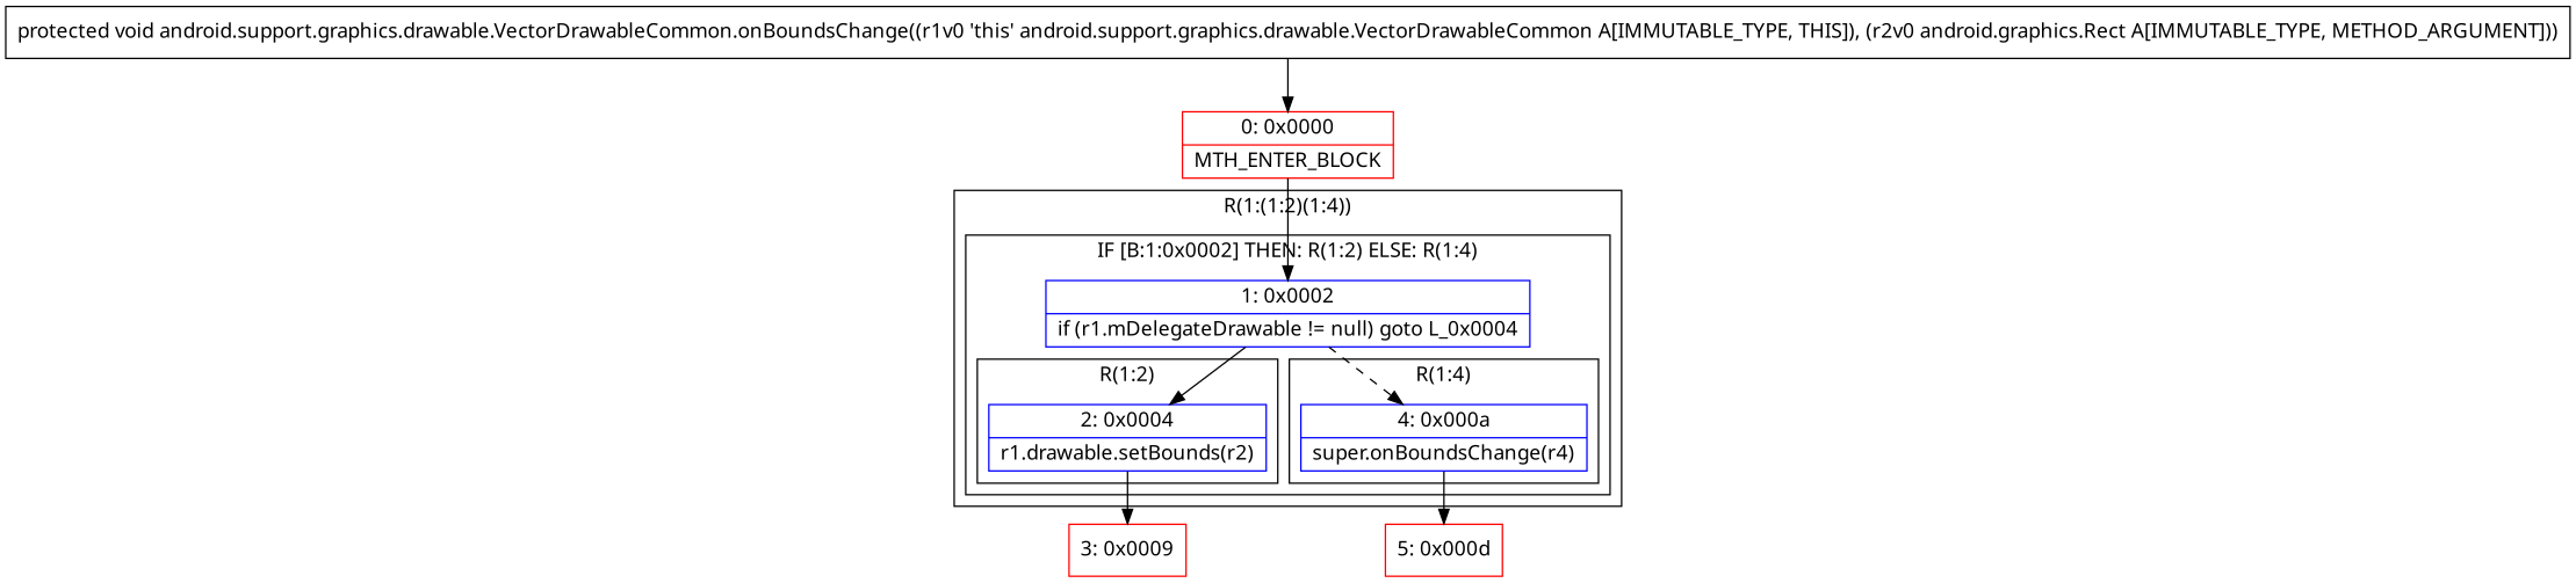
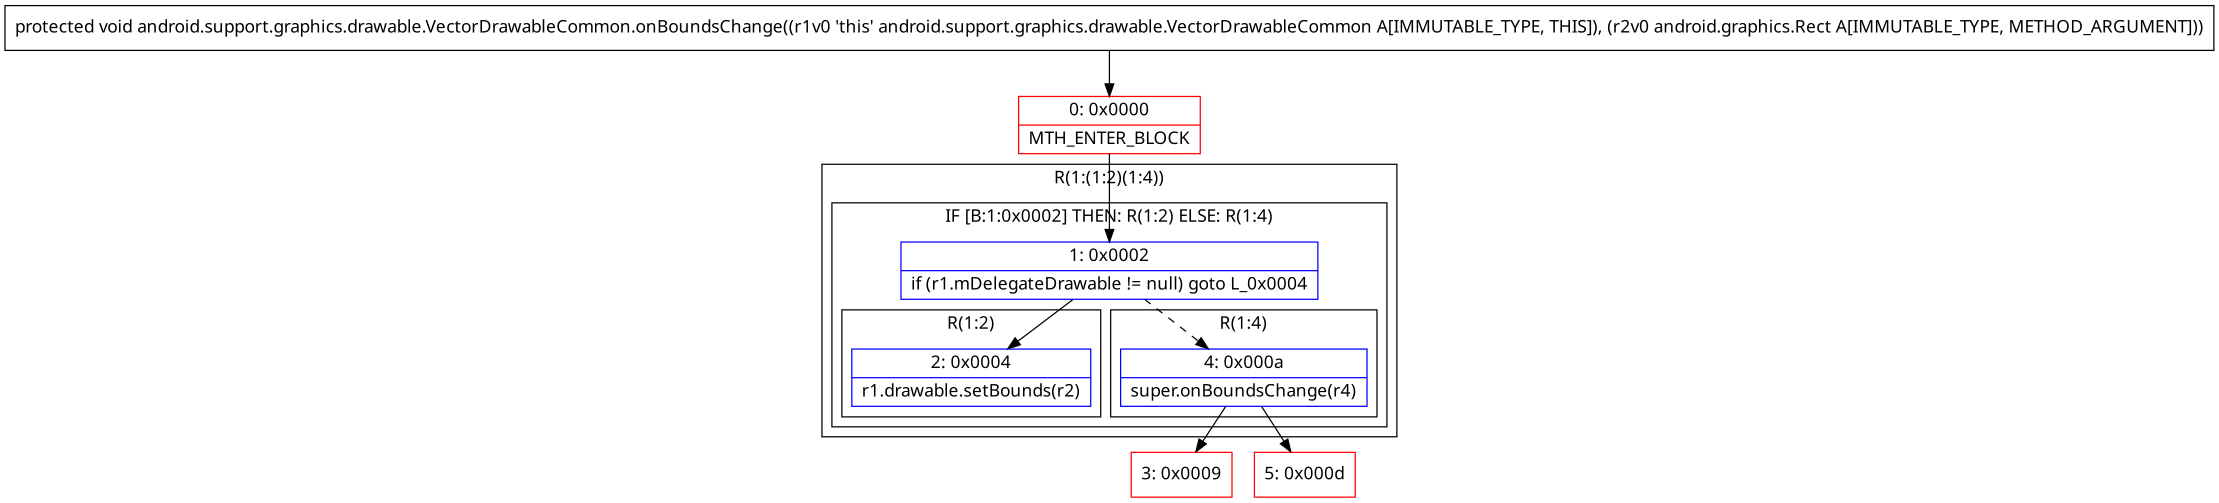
  digraph {
    fontname="Noto Sans"
    node [color=blue fontname="Noto Sans" shape=record]
    edge [fontname="Noto Sans"]
    n1 [label="{2\:\ 0x0004|r1.drawable.setBounds(r2)\l}"]
    n2 [label="{4\:\ 0x000a|super.onBoundsChange(r4)\l}"]
    n3 [label="{1\:\ 0x0002|if (r1.mDelegateDrawable != null) goto L_0x0004\l}"]
    n4 [color=red label="{3\:\ 0x0009}"]
    n5 [color=red label="{5\:\ 0x000d}"]
    n6 [color=red label="{0\:\ 0x0000|MTH_ENTER_BLOCK\l}"]
    n7 [label="{protected void android.support.graphics.drawable.VectorDrawableCommon.onBoundsChange((r1v0 'this' android.support.graphics.drawable.VectorDrawableCommon A[IMMUTABLE_TYPE, THIS]), (r2v0 android.graphics.Rect A[IMMUTABLE_TYPE, METHOD_ARGUMENT])) }" color=""]
    subgraph cluster_1 {
      label="R(1:(1:2)(1:4))"
      subgraph cluster_2 {
        label="IF [B:1:0x0002] THEN: R(1:2) ELSE: R(1:4)"
        n3
        subgraph cluster_3 {
          label="R(1:2)"
          n1
        }
        subgraph cluster_4 {
          label="R(1:4)"
          n2
        }
      }
    }
-   n1 -> n4
+   n2 -> n4
    n2 -> n5
    n3 -> n1
    n3 -> n2 [style=dashed]
    n6 -> n3
    n7 -> n6
  }
